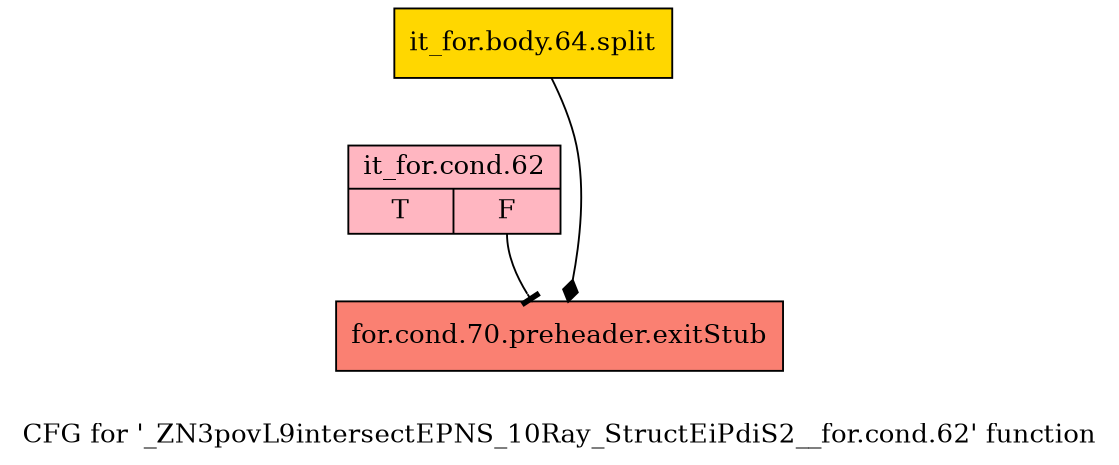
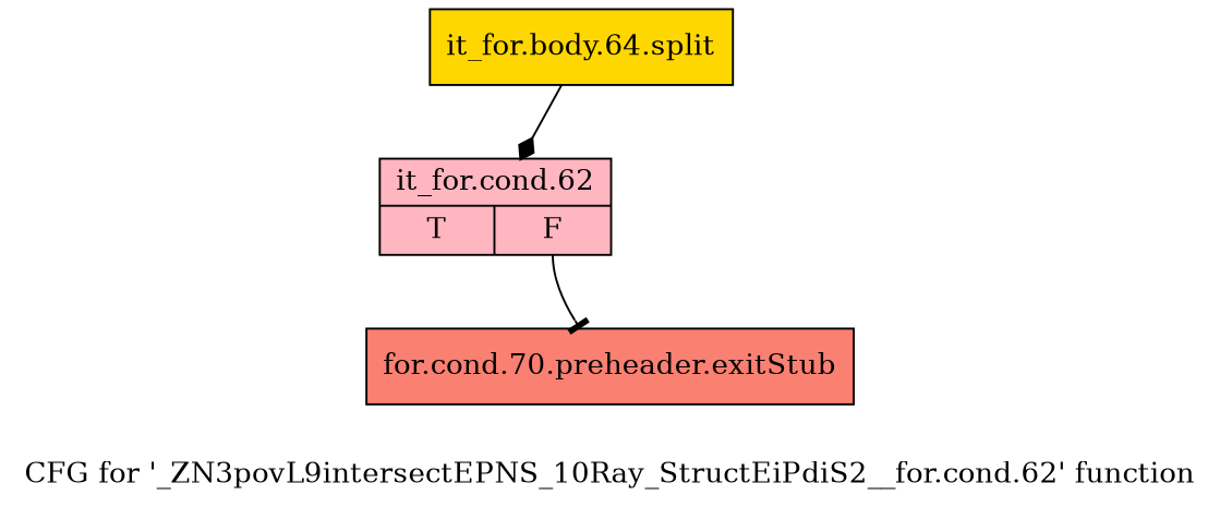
  digraph {
    label="CFG for '_ZN3povL9intersectEPNS_10Ray_StructEiPdiS2__for.cond.62' function"
    node [shape=record style=filled]
    n1 [fillcolor=lightpink label="{it_for.cond.62|{<s0>T|<s1>F}}"]
    n2 [fillcolor=salmon label="{for.cond.70.preheader.exitStub}"]
    n3 [fillcolor=gold label="{it_for.body.64.split}"]
    n1 -> n2 [arrowhead=tee tailport=s1]
-   n3 -> n2 [arrowhead=diamond]
+   n3 -> n1 [arrowhead=diamond]
  }
